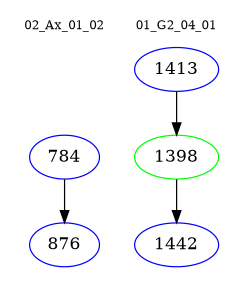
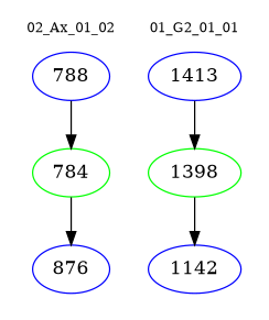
  digraph {
    node [color=blue]
    edge [color=black]
-   n2 [label=784]
+   n1 [label=788]
+   n2 [color=green label=784]
    n3 [label=876]
    n4 [label=1413]
    n5 [color=green label=1398]
-   n6 [label=1442]
+   n6 [label=1142]
    subgraph cluster_1 {
      color=white
      fontsize=10
      label="02_Ax_01_02"
+     n1
      n2
      n3
    }
    subgraph cluster_2 {
      color=white
      fontsize=10
-     label="01_G2_04_01"
+     label="01_G2_01_01"
      n4
      n5
      n6
    }
+   n1 -> n2
    n2 -> n3
    n4 -> n5
    n5 -> n6
  }
